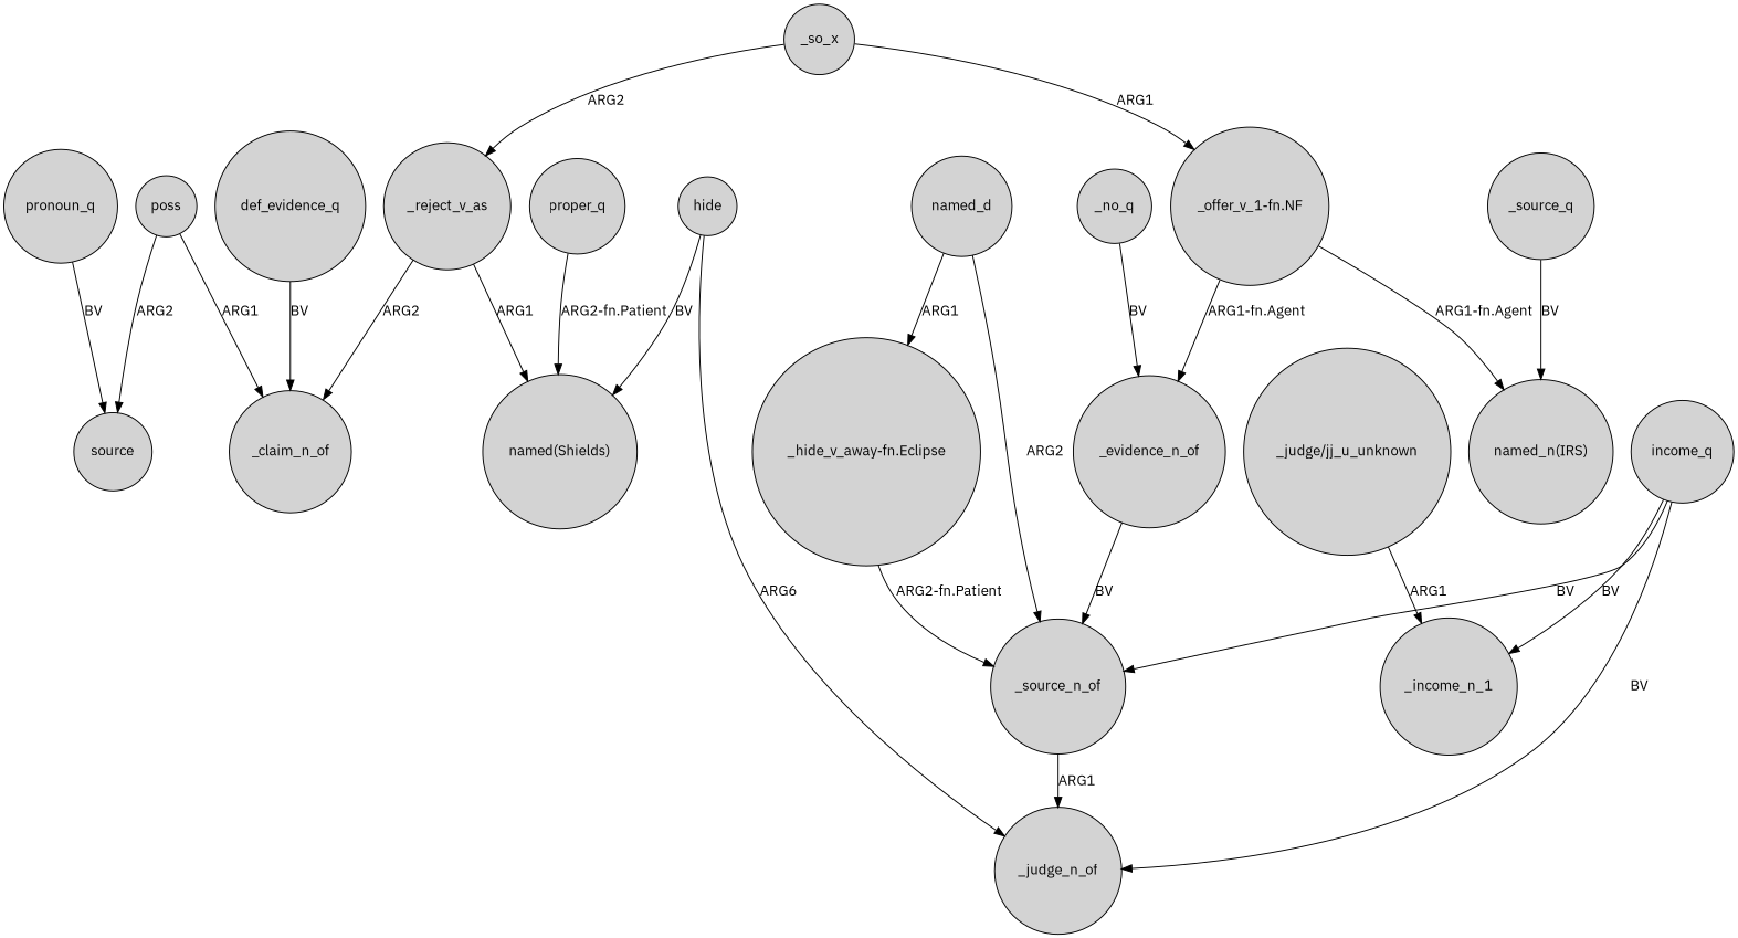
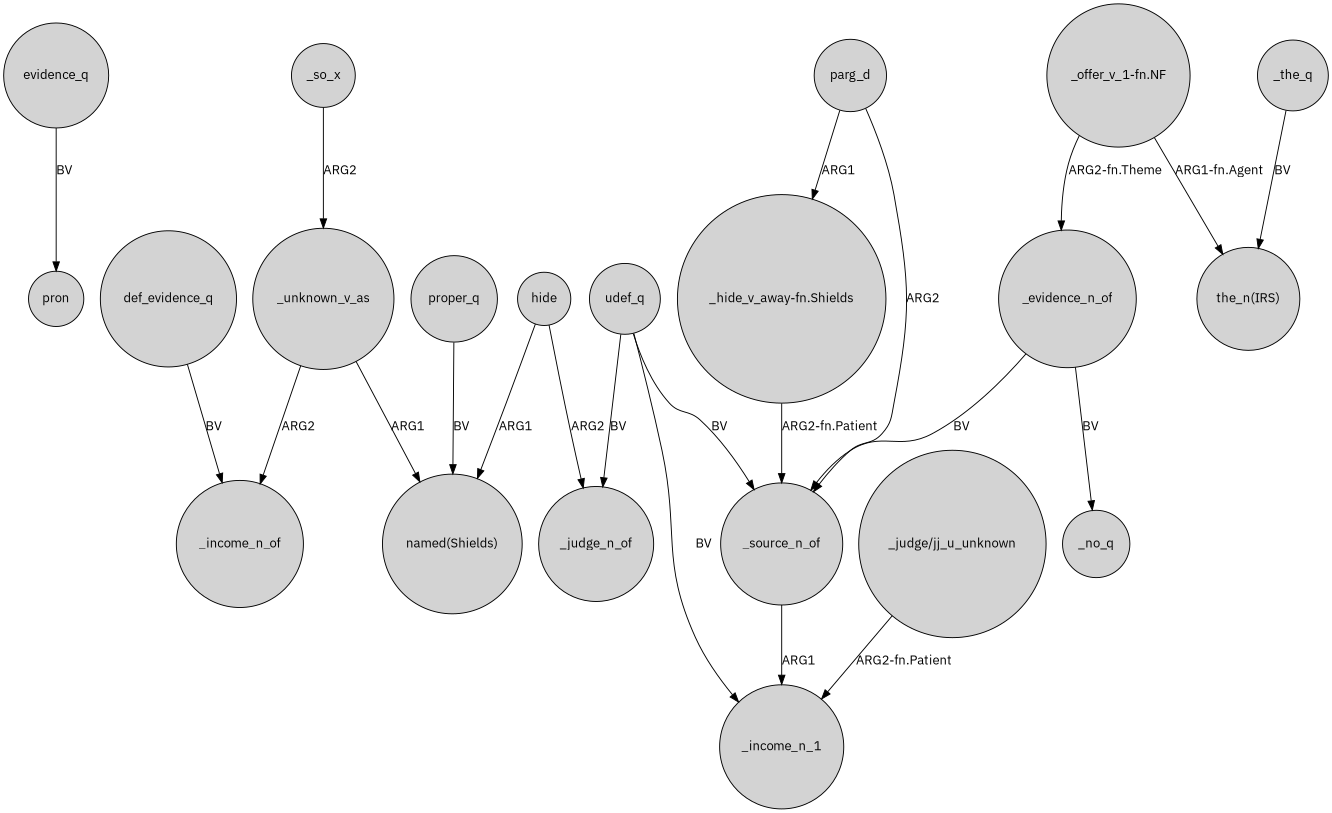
  digraph {
    fontname="IBM Plex Sans"
    node [fontname="IBM Plex Sans" shape=circle style=filled]
    edge [fontname="IBM Plex Sans"]
-   poss
-   pron [label=source]
-   _claim_n_of
+   pron
+   _claim_n_of [label=_income_n_of]
    proper_q
    "named(Shields)"
    n6 [label=hide]
    _judge_n_of
-   parg_d [label=named_d]
-   "_hide_v_away-fn.Eclipse"
+   parg_d
+   "_hide_v_away-fn.Eclipse" [label="_hide_v_away-fn.Shields"]
    _source_n_of
    _income_n_1
    _no_q
    _evidence_n_of
-   udef_q [label=income_q]
-   pronoun_q
+   udef_q
+   pronoun_q [label=evidence_q]
    _so_x
-   _reject_v_as
+   _reject_v_as [label=_unknown_v_as]
    "_offer_v_1-fn.NF"
-   "named_n(IRS)"
+   "named_n(IRS)" [label="the_n(IRS)"]
    n20 [label=def_evidence_q]
-   _the_q [label=_source_q]
+   _the_q
    n22 [label="_judge/jj_u_unknown"]
-   poss -> pron [label=ARG2]
-   poss -> _claim_n_of [label=ARG1]
-   proper_q -> "named(Shields)" [label="ARG2-fn.Patient"]
-   n6 -> "named(Shields)" [label=BV]
-   n6 -> _judge_n_of [label=ARG6]
+   proper_q -> "named(Shields)" [label=BV]
+   n6 -> "named(Shields)" [label=ARG1]
+   n6 -> _judge_n_of [label=ARG2]
    parg_d -> "_hide_v_away-fn.Eclipse" [label=ARG1]
    parg_d -> _source_n_of [label=ARG2]
    "_hide_v_away-fn.Eclipse" -> _source_n_of [label="ARG2-fn.Patient"]
-   _source_n_of -> _judge_n_of [label=ARG1]
-   _no_q -> _evidence_n_of [label=BV]
+   _source_n_of -> _income_n_1 [label=ARG1]
+   _evidence_n_of -> _no_q [label=BV]
    _evidence_n_of -> _source_n_of [label=BV]
    udef_q -> _judge_n_of [label=BV]
    udef_q -> _source_n_of [label=BV]
    udef_q -> _income_n_1 [label=BV]
    pronoun_q -> pron [label=BV]
    _so_x -> _reject_v_as [label=ARG2]
-   _so_x -> "_offer_v_1-fn.NF" [label=ARG1]
    _reject_v_as -> _claim_n_of [label=ARG2]
    _reject_v_as -> "named(Shields)" [label=ARG1]
-   "_offer_v_1-fn.NF" -> _evidence_n_of [label="ARG1-fn.Agent"]
+   "_offer_v_1-fn.NF" -> _evidence_n_of [label="ARG2-fn.Theme"]
    "_offer_v_1-fn.NF" -> "named_n(IRS)" [label="ARG1-fn.Agent"]
    n20 -> _claim_n_of [label=BV]
    _the_q -> "named_n(IRS)" [label=BV]
-   n22 -> _income_n_1 [label=ARG1]
+   n22 -> _income_n_1 [label="ARG2-fn.Patient"]
  }
